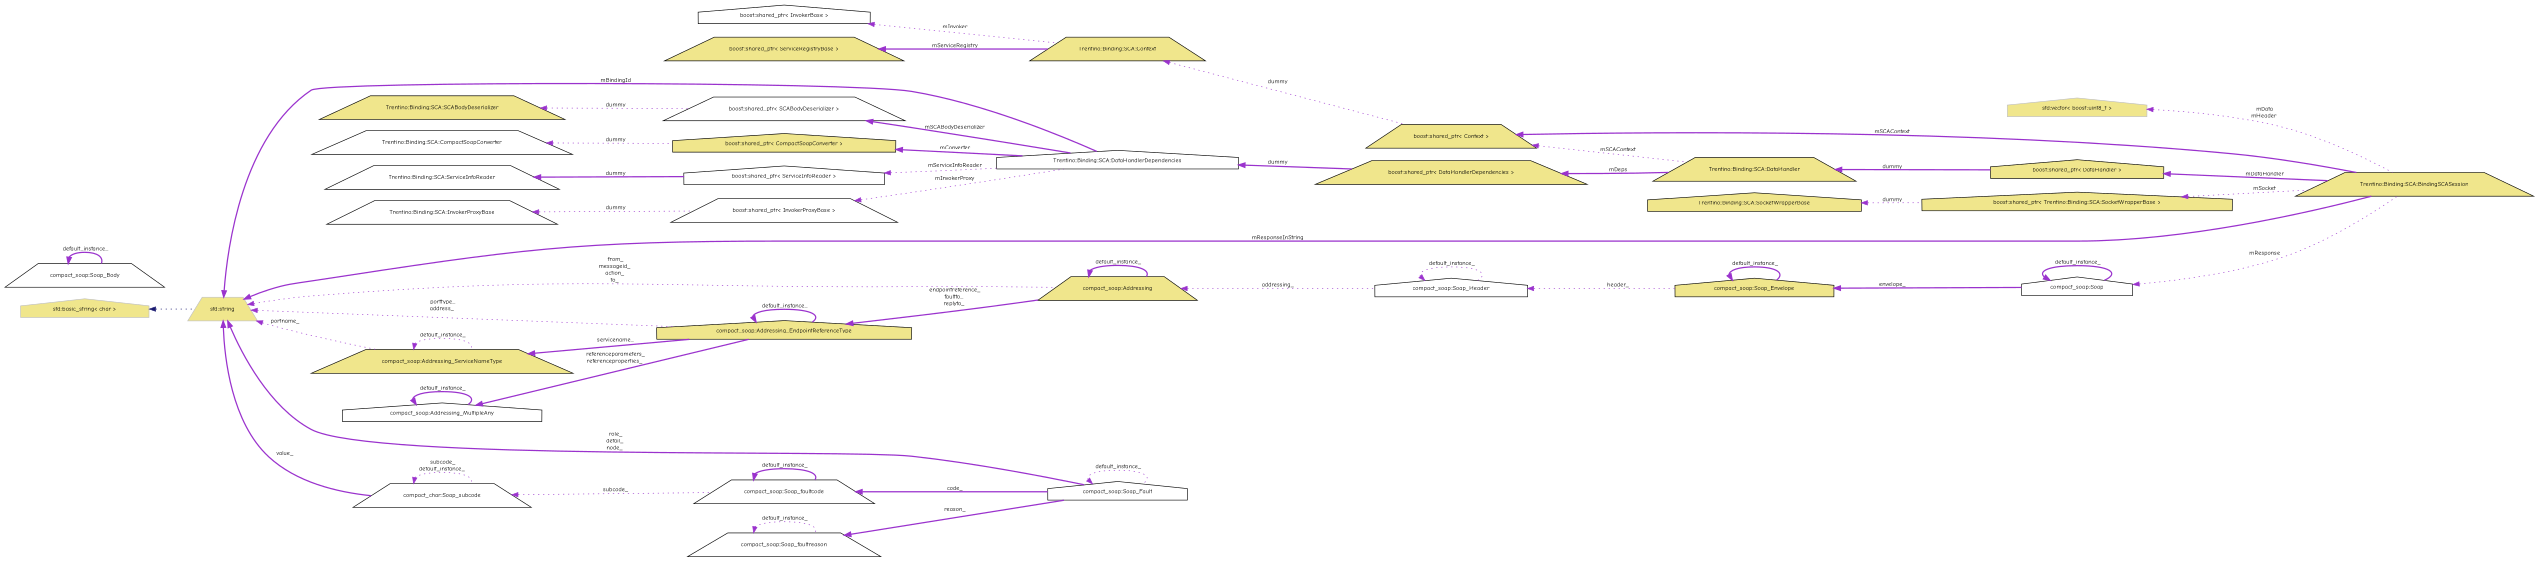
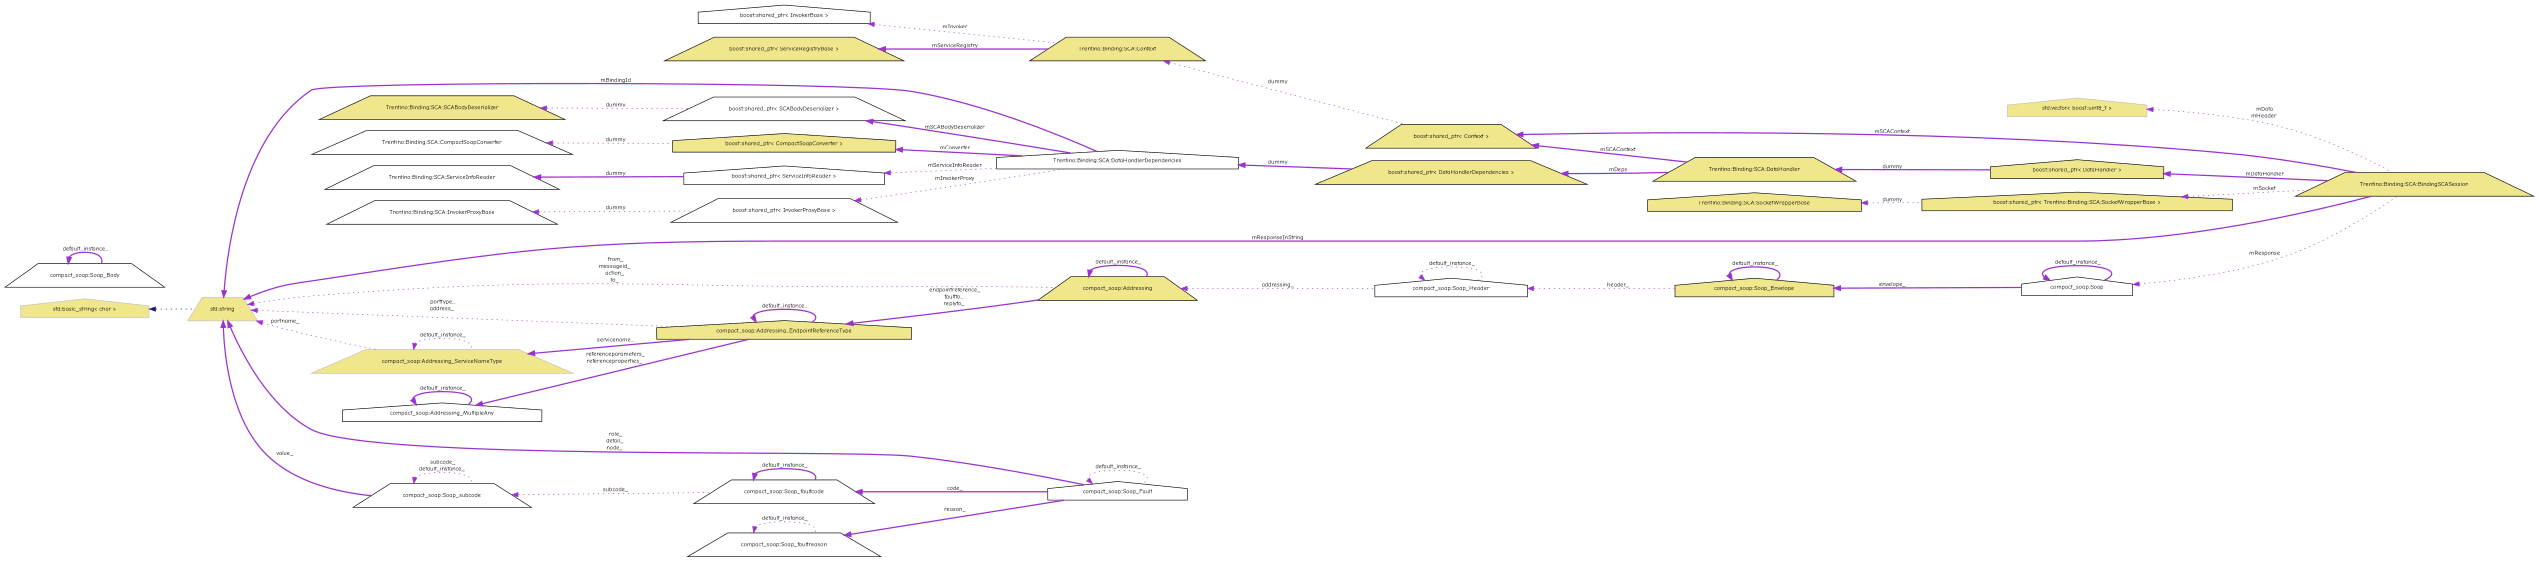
  digraph {
    fontname="Comic Neue"
    rankdir=LR
    node [color=black fillcolor=khaki fontname="Comic Neue" fontsize=10 shape=trapezium style=filled]
    edge [color=darkorchid3 dir=back fontname="Comic Neue" fontsize=10 labelfontname=Helvetica labelfontsize=10 style=bold]
    n1 [fontcolor=black height=0.2 label="Trentino::Binding::SCA::BindingSCASession" width=0.4]
    n2 [color=grey75 height=0.2 label="std::vector\< boost::uint8_t \>" shape=house width=0.4]
    n3 [height=0.2 label="boost::shared_ptr\< Context \>" width=0.4]
    n4 [height=0.2 label="Trentino::Binding::SCA::DataHandler" width=0.4]
    n5 [height=0.2 label="boost::shared_ptr\< DataHandler \>" shape=house width=0.4]
    n6 [height=0.2 label="Trentino::Binding::SCA::Context" width=0.4]
    n7 [fillcolor=white height=0.2 label="boost::shared_ptr\< InvokerBase \>" shape=house width=0.4]
    n8 [height=0.2 label="boost::shared_ptr\< ServiceRegistryBase \>" width=0.4]
    n9 [height=0.2 label="boost::shared_ptr\< Trentino::Binding::SCA::SocketWrapperBase \>" shape=house width=0.4]
    n10 [height=0.2 label="Trentino::Binding::SCA::SocketWrapperBase" shape=house width=0.4]
    n11 [color=grey75 height=0.2 label="std::string" width=0.4]
    n12 [fillcolor=white height=0.2 label="Trentino::Binding::SCA::DataHandlerDependencies" shape=house width=0.4]
    n13 [height=0.2 label="compact_soap::Addressing" width=0.4]
    n14 [height=0.2 label="compact_soap::Addressing_EndpointReferenceType" shape=house width=0.4]
-   n15 [height=0.2 label="compact_soap::Addressing_ServiceNameType" width=0.4]
+   n15 [color=grey75 height=0.2 label="compact_soap::Addressing_ServiceNameType" width=0.4]
    n16 [fillcolor=white height=0.2 label="compact_soap::Soap_Fault" shape=house width=0.4]
-   n17 [fillcolor=white height=0.2 label="compact_char::Soap_subcode" width=0.4]
+   n17 [fillcolor=white height=0.2 label="compact_soap::Soap_subcode" width=0.4]
    n18 [height=0.2 label="boost::shared_ptr\< DataHandlerDependencies \>" width=0.4]
    n19 [fillcolor=white height=0.2 label="compact_soap::Soap_Header" shape=house width=0.4]
    n20 [fillcolor=white height=0.2 label="compact_soap::Soap_Body" width=0.4]
    n21 [fillcolor=white height=0.2 label="compact_soap::Soap_faultcode" width=0.4]
    n22 [color=grey75 height=0.2 label="std::basic_string\< char \>" shape=house width=0.4]
    n23 [fillcolor=white height=0.2 label="boost::shared_ptr\< SCABodyDeserializer \>" width=0.4]
    n24 [height=0.2 label="Trentino::Binding::SCA::SCABodyDeserializer" width=0.4]
    n25 [height=0.2 label="boost::shared_ptr\< CompactSoapConverter \>" shape=house width=0.4]
    n26 [fillcolor=white height=0.2 label="Trentino::Binding::SCA::CompactSoapConverter" width=0.4]
    n27 [fillcolor=white height=0.2 label="boost::shared_ptr\< ServiceInfoReader \>" shape=house width=0.4]
    n28 [fillcolor=white height=0.2 label="Trentino::Binding::SCA::ServiceInfoReader" width=0.4]
    n29 [fillcolor=white height=0.2 label="boost::shared_ptr\< InvokerProxyBase \>" width=0.4]
    n30 [fillcolor=white height=0.2 label="Trentino::Binding::SCA::InvokerProxyBase" width=0.4]
    n31 [fillcolor=white height=0.2 label="compact_soap::Soap" shape=house width=0.4]
    n32 [height=0.2 label="compact_soap::Soap_Envelope" shape=house width=0.4]
    n33 [fillcolor=white height=0.2 label="compact_soap::Addressing_MultipleAny" shape=house width=0.4]
    n34 [fillcolor=white height=0.2 label="compact_soap::Soap_faultreason" width=0.4]
    n2 -> n1 [label=" mData\nmHeader" style=dotted]
    n3 -> n1 [label=" mSCAContext"]
-   n3 -> n4 [label=" mSCAContext" style=dotted]
+   n3 -> n4 [label=" mSCAContext"]
    n4 -> n5 [label=" dummy"]
    n5 -> n1 [label=" mDataHandler"]
    n6 -> n3 [label=" dummy" style=dotted]
    n7 -> n6 [label=" mInvoker" style=dotted]
    n8 -> n6 [label=" mServiceRegistry"]
    n9 -> n1 [label=" mSocket" style=dotted]
    n10 -> n9 [label=" dummy" style=dotted]
    n11 -> n1 [label=" mResponseInString"]
    n11 -> n12 [label=" mBindingId"]
    n11 -> n13 [label=" from_\nmessageid_\naction_\nto_" style=dotted]
    n11 -> n14 [label=" porttype_\naddress_" style=dotted]
    n11 -> n15 [label=" portname_" style=dotted]
    n11 -> n16 [label=" role_\ndetail_\nnode_"]
    n11 -> n17 [label=" value_"]
    n12 -> n18 [label=" dummy"]
    n13 -> n13 [label=" default_instance_"]
    n13 -> n19 [label=" addressing_" style=dotted]
    n14 -> n13 [label=" endpointreference_\nfaultto_\nreplyto_"]
    n14 -> n14 [label=" default_instance_"]
    n15 -> n14 [label=" servicename_"]
    n15 -> n15 [label=" default_instance_" style=dotted]
    n16 -> n16 [label=" default_instance_" style=dotted]
    n17 -> n17 [label=" subcode_\ndefault_instance_" style=dotted]
    n17 -> n21 [label=" subcode_" style=dotted]
    n18 -> n4 [label=" mDeps"]
    n19 -> n19 [label=" default_instance_" style=dotted]
    n19 -> n32 [label=" header_" style=dotted]
    n20 -> n20 [label=" default_instance_"]
    n21 -> n16 [label=" code_"]
    n21 -> n21 [label=" default_instance_"]
    n22 -> n11 [color=midnightblue style=dotted]
    n23 -> n12 [label=" mSCABodyDeserializer"]
    n24 -> n23 [label=" dummy" style=dotted]
    n25 -> n12 [label=" mConverter"]
    n26 -> n25 [label=" dummy" style=dotted]
    n27 -> n12 [label=" mServiceInfoReader" style=dotted]
    n28 -> n27 [label=" dummy"]
    n29 -> n12 [label=" mInvokerProxy" style=dotted]
    n30 -> n29 [label=" dummy" style=dotted]
    n31 -> n1 [label=" mResponse" style=dotted]
    n31 -> n31 [label=" default_instance_"]
    n32 -> n31 [label=" envelope_"]
    n32 -> n32 [label=" default_instance_"]
    n33 -> n14 [label=" referenceparameters_\nreferenceproperties_"]
    n33 -> n33 [label=" default_instance_"]
    n34 -> n16 [label=" reason_"]
    n34 -> n34 [label=" default_instance_" style=dotted]
  }
